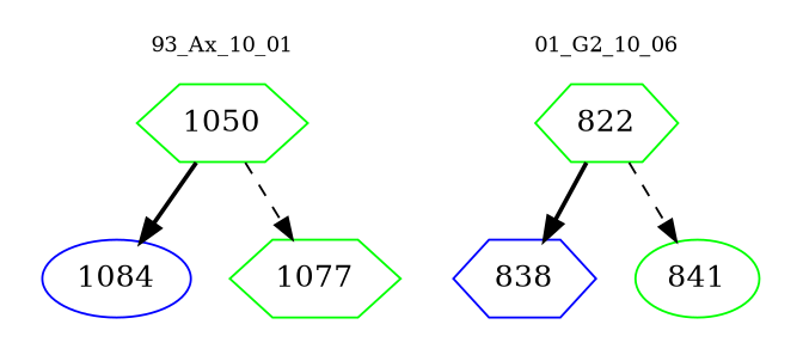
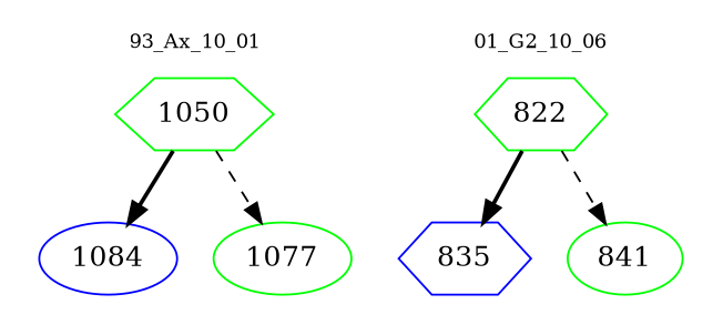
  digraph {
    node [color=green shape=hexagon]
    edge [color=black style=bold]
    n1 [label=1050]
    n2 [color=blue label=1084 shape=ellipse]
-   n3 [label=1077]
+   n3 [label=1077 shape=ellipse]
    n4 [label=822]
-   n5 [color=blue label=838]
+   n5 [color=blue label=835]
    n6 [label=841 shape=ellipse]
    subgraph cluster_1 {
      color=white
      fontsize=10
      label="93_Ax_10_01"
      n1
      n2
      n3
    }
    subgraph cluster_2 {
      color=white
      fontsize=10
      label="01_G2_10_06"
      n4
      n5
      n6
    }
    n1 -> n2
    n1 -> n3 [style=dashed]
    n4 -> n5
    n4 -> n6 [style=dashed]
  }
